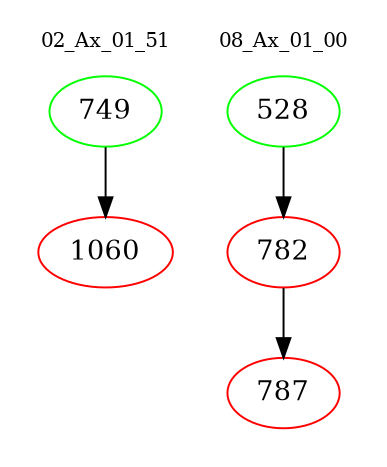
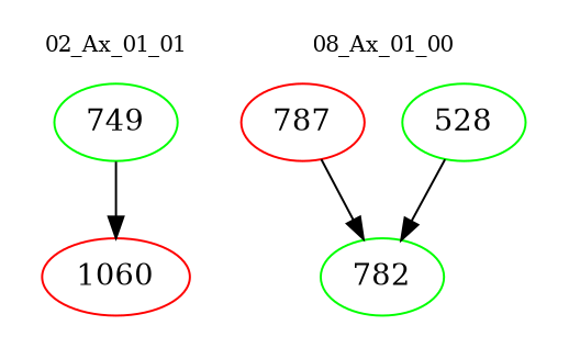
  digraph {
    node [color=red]
    edge [color=black]
    n1 [color=green label=749]
    n2 [label=1060]
    n3 [color=green label=528]
-   n4 [label=782]
+   n4 [color=green label=782]
    n5 [label=787]
    subgraph cluster_1 {
      color=white
      fontsize=10
-     label="02_Ax_01_51"
+     label="02_Ax_01_01"
      n1
      n2
    }
    subgraph cluster_2 {
      color=white
      fontsize=10
      label="08_Ax_01_00"
      n3
      n4
      n5
    }
    n1 -> n2
    n3 -> n4
-   n4 -> n5
+   n5 -> n4
  }
